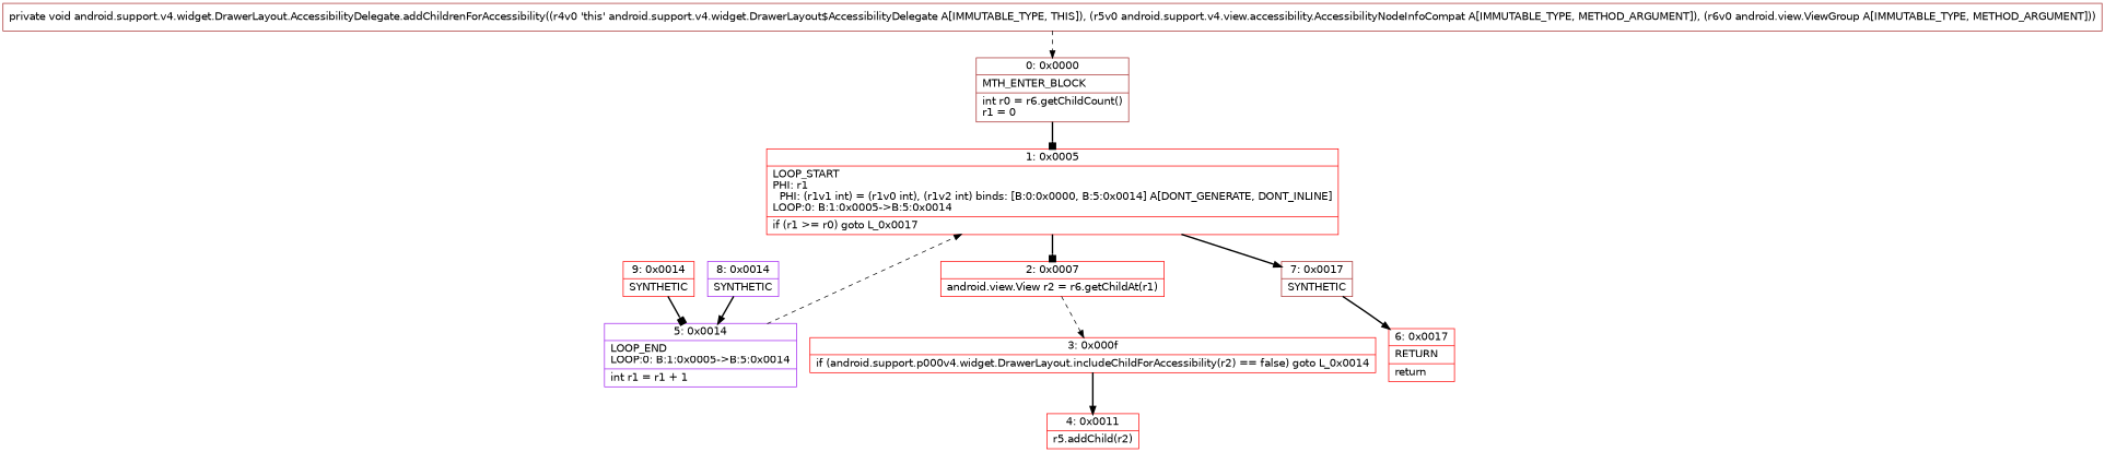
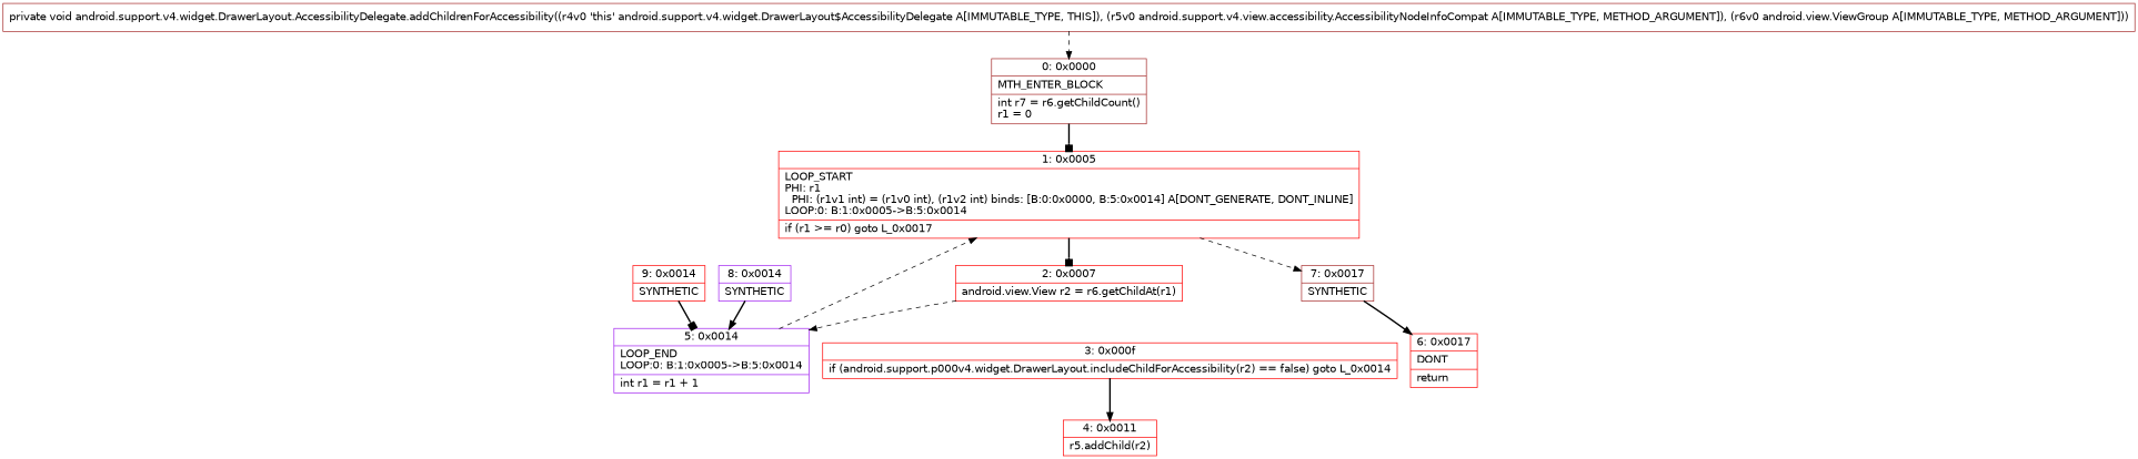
  digraph {
    fontname="DejaVu Sans"
    node [color=red fontname="DejaVu Sans" shape=record]
    edge [arrowhead=normal fontname="DejaVu Sans" style=bold]
-   n1 [color=brown label="{0\:\ 0x0000|MTH_ENTER_BLOCK\l|int r0 = r6.getChildCount()\lr1 = 0\l}"]
+   n1 [color=brown label="{0\:\ 0x0000|MTH_ENTER_BLOCK\l|int r7 = r6.getChildCount()\lr1 = 0\l}"]
    n2 [label="{1\:\ 0x0005|LOOP_START\lPHI: r1 \l  PHI: (r1v1 int) = (r1v0 int), (r1v2 int) binds: [B:0:0x0000, B:5:0x0014] A[DONT_GENERATE, DONT_INLINE]\lLOOP:0: B:1:0x0005\-\>B:5:0x0014\l|if (r1 \>= r0) goto L_0x0017\l}"]
    n3 [label="{2\:\ 0x0007|android.view.View r2 = r6.getChildAt(r1)\l}"]
    n4 [color=brown label="{7\:\ 0x0017|SYNTHETIC\l}"]
    n5 [label="{3\:\ 0x000f|if (android.support.p000v4.widget.DrawerLayout.includeChildForAccessibility(r2) == false) goto L_0x0014\l}"]
-   n6 [label="{6\:\ 0x0017|RETURN\l|return\l}"]
+   n6 [label="{6\:\ 0x0017|DONT\l|return\l}"]
    n7 [label="{4\:\ 0x0011|r5.addChild(r2)\l}"]
    n8 [label="{9\:\ 0x0014|SYNTHETIC\l}"]
    n9 [color=purple label="{5\:\ 0x0014|LOOP_END\lLOOP:0: B:1:0x0005\-\>B:5:0x0014\l|int r1 = r1 + 1\l}"]
    n10 [color=purple label="{8\:\ 0x0014|SYNTHETIC\l}"]
    n11 [color=brown label="{private void android.support.v4.widget.DrawerLayout.AccessibilityDelegate.addChildrenForAccessibility((r4v0 'this' android.support.v4.widget.DrawerLayout$AccessibilityDelegate A[IMMUTABLE_TYPE, THIS]), (r5v0 android.support.v4.view.accessibility.AccessibilityNodeInfoCompat A[IMMUTABLE_TYPE, METHOD_ARGUMENT]), (r6v0 android.view.ViewGroup A[IMMUTABLE_TYPE, METHOD_ARGUMENT])) }"]
    n1 -> n2 [arrowhead=box]
    n2 -> n3 [arrowhead=box]
-   n2 -> n4
-   n3 -> n5 [style=dashed]
+   n2 -> n4 [style=dashed]
+   n3 -> n9 [style=dashed]
    n4 -> n6
    n5 -> n7
    n8 -> n9 [arrowhead=box]
    n9 -> n2 [style=dashed]
    n10 -> n9
    n11 -> n1 [style=dashed]
  }
